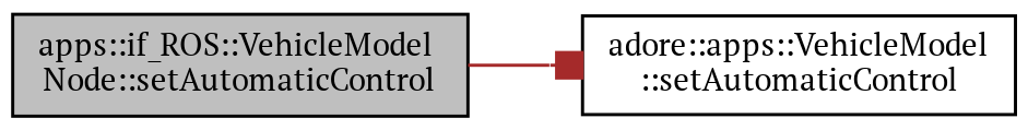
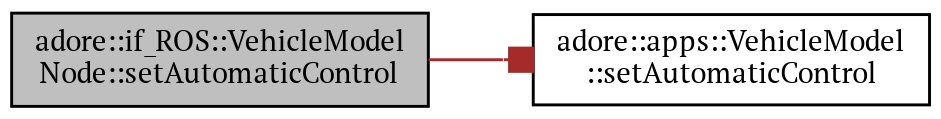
  digraph {
    rankdir=LR
    fontname="PT Serif"
    node [color=black fontname="PT Serif" fontsize=10 shape=record style=filled]
-   n1 [fillcolor=grey75 fontcolor=black height=0.2 label="apps::if_ROS::VehicleModel\lNode::setAutomaticControl" width=0.4]
+   n1 [fillcolor=grey75 fontcolor=black height=0.2 label="adore::if_ROS::VehicleModel\lNode::setAutomaticControl" width=0.4]
    n2 [fillcolor=white height=0.2 label="adore::apps::VehicleModel\l::setAutomaticControl" width=0.4]
    n1 -> n2 [color=brown fontname="PT Serif" fontsize=10 labelfontname=Helvetica labelfontsize=10 style=solid arrowhead=box]
  }
